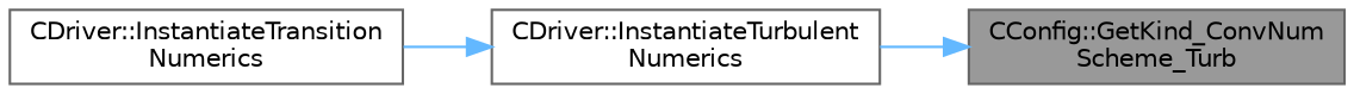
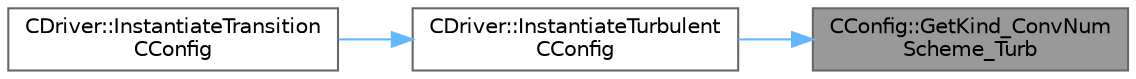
  digraph {
    rankdir=RL
    node [color=grey40 fillcolor=white fontname=Helvetica fontsize=10 shape=box style=filled]
    edge [color=steelblue1 dir=back fontname=Helvetica fontsize=10 labelfontname=Helvetica labelfontsize=10 style=solid]
    n1 [color=gray40 fillcolor=grey60 fontcolor=black height=0.2 label="CConfig::GetKind_ConvNum\lScheme_Turb" width=0.4]
-   n2 [height=0.2 label="CDriver::InstantiateTurbulent\lNumerics" width=0.4]
-   n3 [height=0.2 label="CDriver::InstantiateTransition\lNumerics" width=0.4]
+   n2 [height=0.2 label="CDriver::InstantiateTurbulent\lCConfig" width=0.4]
+   n3 [height=0.2 label="CDriver::InstantiateTransition\lCConfig" width=0.4]
    n1 -> n2
    n2 -> n3
  }
